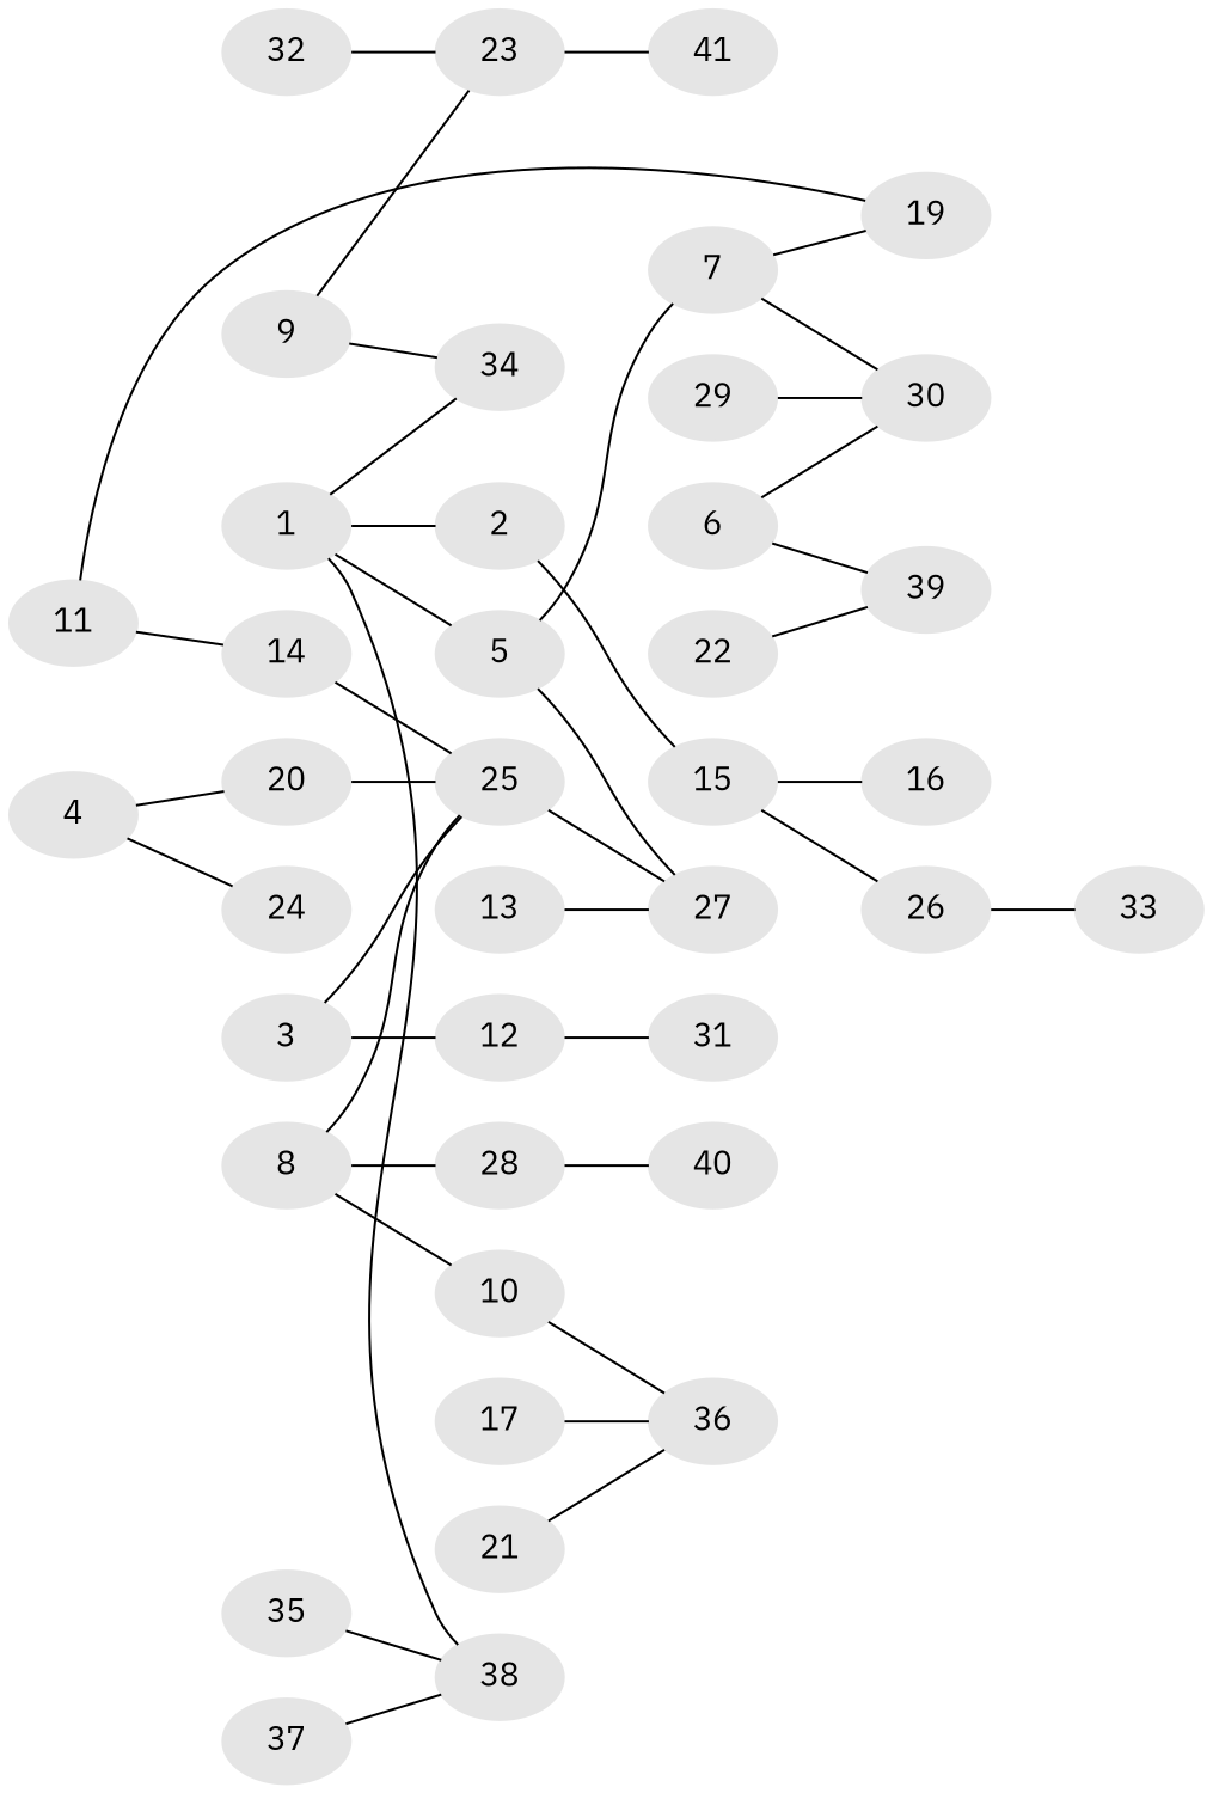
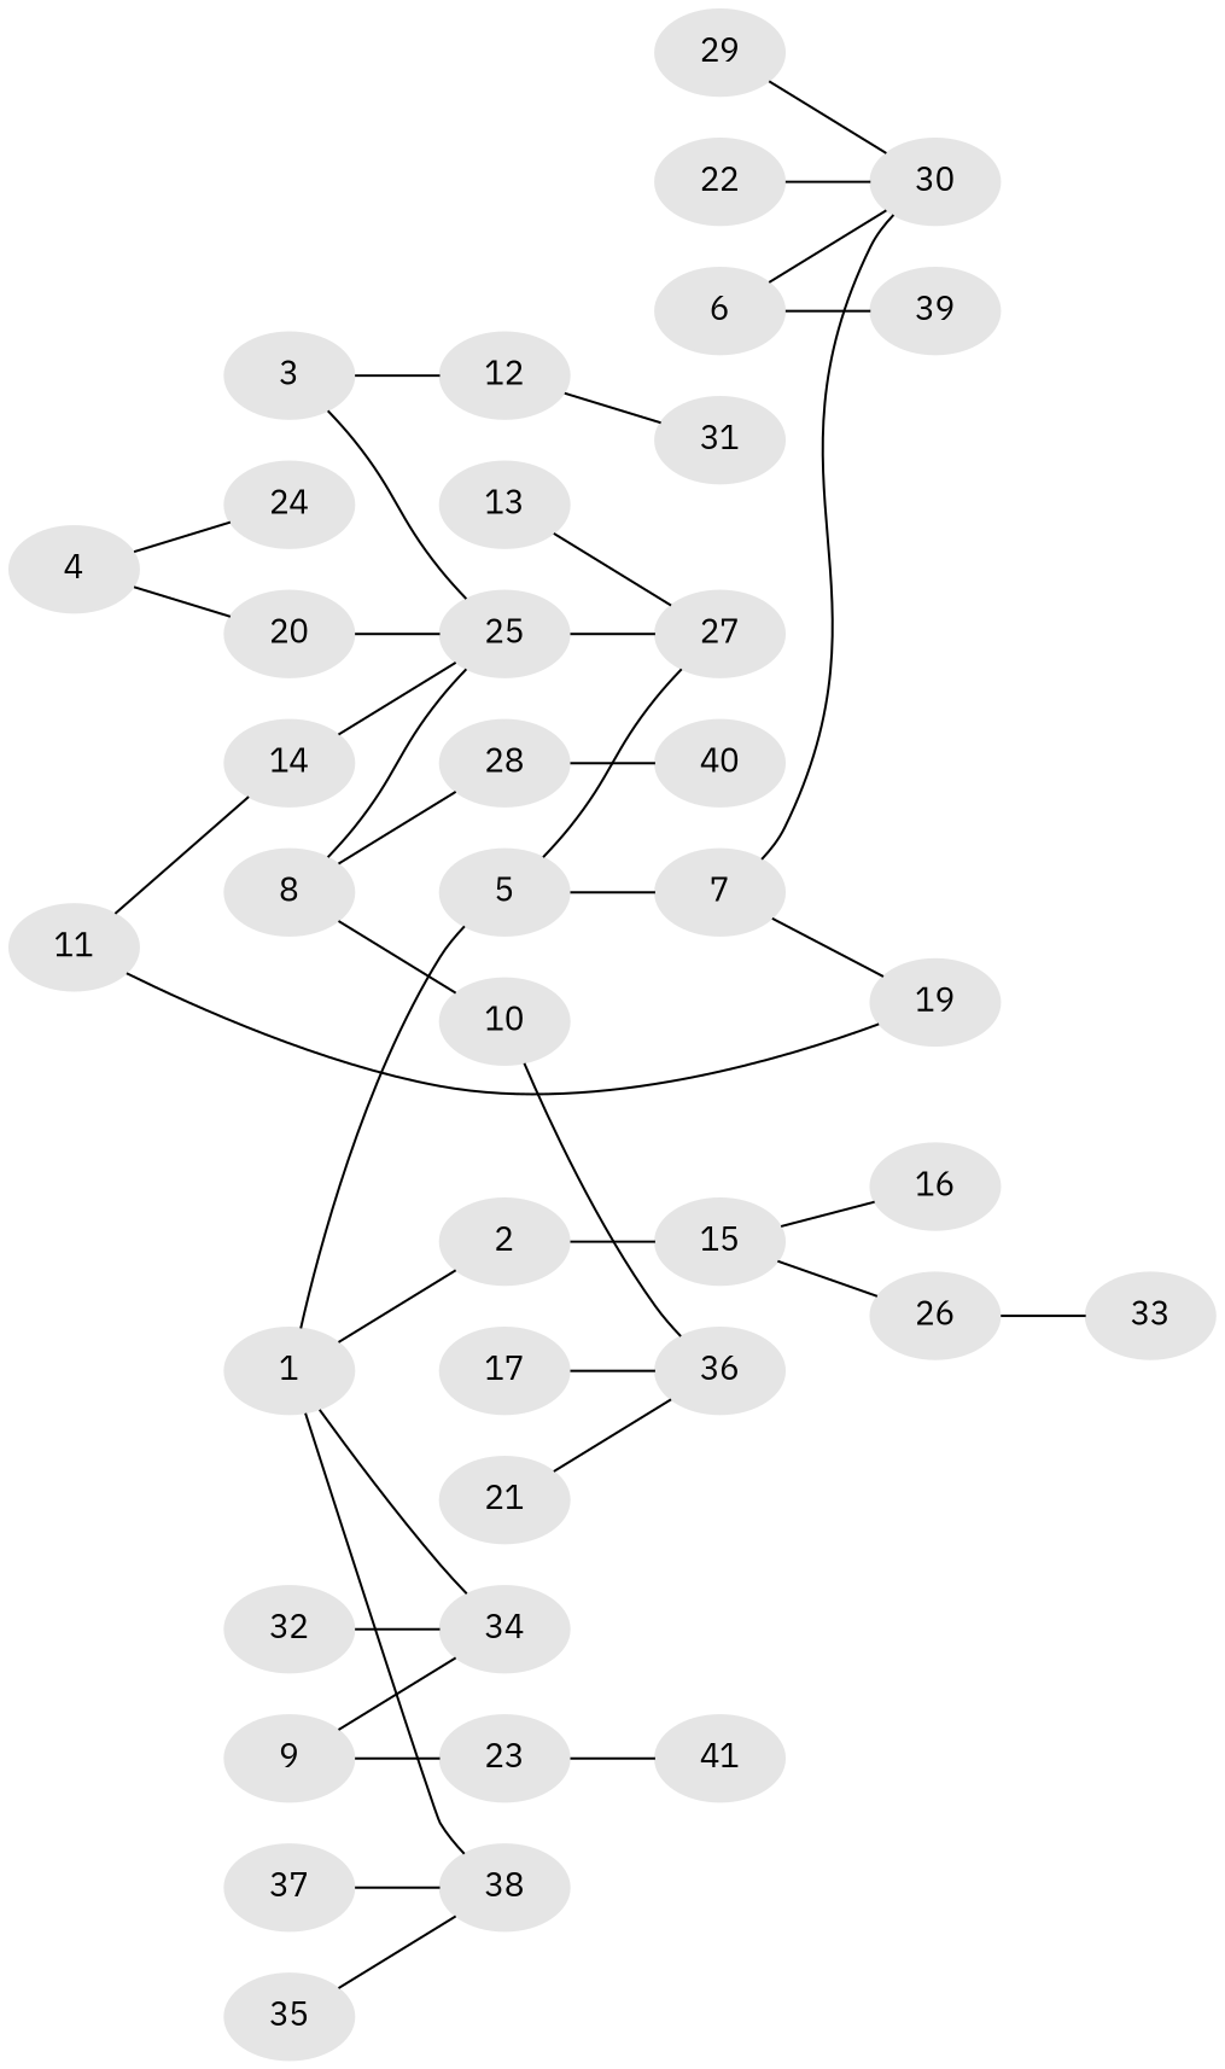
  graph {
    fontname="IBM Plex Sans"
    rankdir=LR
    node [color=gray90 fontname="IBM Plex Sans" style=filled]
    edge [fontname="IBM Plex Sans" weight=1.0]
    1
    2
    5
    34
    38
    15
    7
    27
    16
    26
    3
    12
    25
    31
    4
    20
    24
    30
    19
    6
    39
    8
    10
    28
    36
    40
    9
    23
    41
    11
    14
    13
    33
    17
    22
    21
    29
    32
    35
    37
    1 -- 2
    1 -- 5
    1 -- 34
    1 -- 38
    2 -- 15
    5 -- 7
    5 -- 27
    15 -- 16
    15 -- 26
    7 -- 30
    7 -- 19
    26 -- 33
    3 -- 12
    3 -- 25
    12 -- 31
    25 -- 27
    4 -- 20
    4 -- 24
    20 -- 25
    6 -- 30
    6 -- 39
    8 -- 25
    8 -- 10
    8 -- 28
    10 -- 36
    28 -- 40
    9 -- 34
    9 -- 23
    23 -- 41
    11 -- 19
    11 -- 14
    14 -- 25
    13 -- 27
    17 -- 36
-   22 -- 39
+   22 -- 30
    21 -- 36
    29 -- 30
-   32 -- 23
+   32 -- 34
    35 -- 38
    37 -- 38
  }
